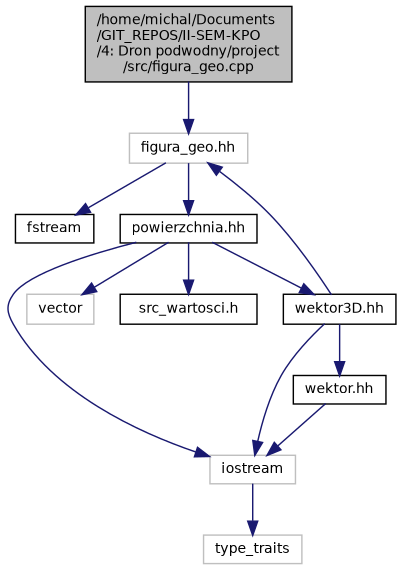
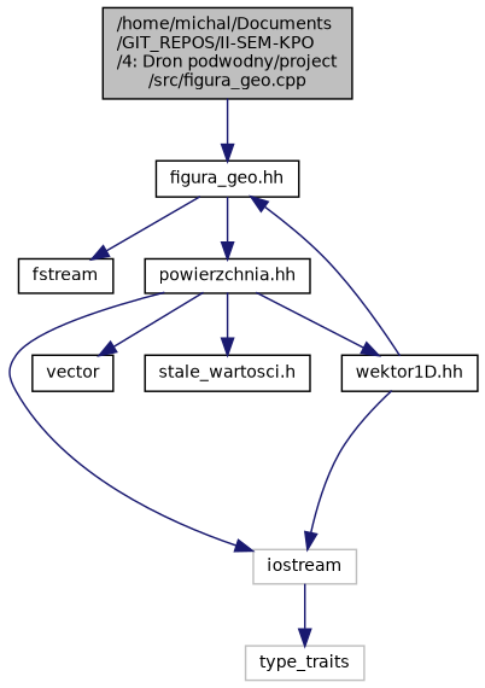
  digraph {
    node [color=black fillcolor=white fontname=Helvetica fontsize=10 shape=record style=filled]
    edge [color=midnightblue fontname=Helvetica fontsize=10 labelfontname=Helvetica labelfontsize=10 style=solid]
    n1 [fillcolor=grey75 fontcolor=black height=0.2 label="/home/michal/Documents\l/GIT_REPOS/II-SEM-KPO\l/4: Dron podwodny/project\l/src/figura_geo.cpp" width=0.4]
-   n2 [color=grey75 height=0.2 label="figura_geo.hh" width=0.4]
+   n2 [height=0.2 label="figura_geo.hh" width=0.4]
    n3 [height=0.2 label=fstream width=0.4]
    n4 [height=0.2 label="powierzchnia.hh" width=0.4]
    n5 [color=grey75 height=0.2 label=iostream width=0.4]
-   n6 [color=grey75 height=0.2 label=vector width=0.4]
-   n7 [height=0.2 label="wektor3D.hh" width=0.4]
-   n8 [height=0.2 label="src_wartosci.h" width=0.4]
+   n6 [height=0.2 label=vector width=0.4]
+   n7 [height=0.2 label="wektor1D.hh" width=0.4]
+   n8 [height=0.2 label="stale_wartosci.h" width=0.4]
    n9 [color=grey75 height=0.2 label=type_traits width=0.4]
-   n10 [height=0.2 label="wektor.hh" width=0.4]
    n1 -> n2
    n2 -> n3
    n2 -> n4
    n4 -> n5
    n4 -> n6
    n4 -> n7
    n4 -> n8
    n5 -> n9
    n7 -> n2
    n7 -> n5
-   n7 -> n10
-   n10 -> n5
  }
